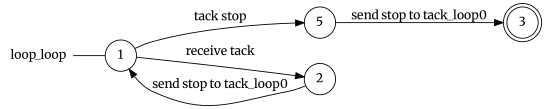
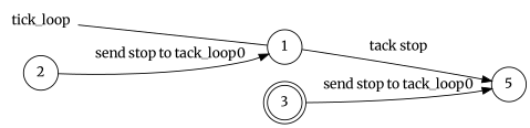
  digraph {
    fontname=Merriweather
    rankdir=LR
    node [fontname=Merriweather shape=circle]
    edge [fontname=Merriweather]
-   n1 [label=loop_loop shape=plaintext]
+   n1 [label=tick_loop shape=plaintext]
    n2 [label=1]
    n3 [label=5]
    n4 [label=2]
    n5 [label=3 shape=doublecircle]
    n1 -> n2 [arrowhead=none]
    n2 -> n3 [label="tack stop"]
-   n2 -> n4 [label="receive tack"]
-   n3 -> n5 [label="send stop to tack_loop0"]
+   n5 -> n3 [label="send stop to tack_loop0"]
    n4 -> n2 [label="send stop to tack_loop0"]
  }
